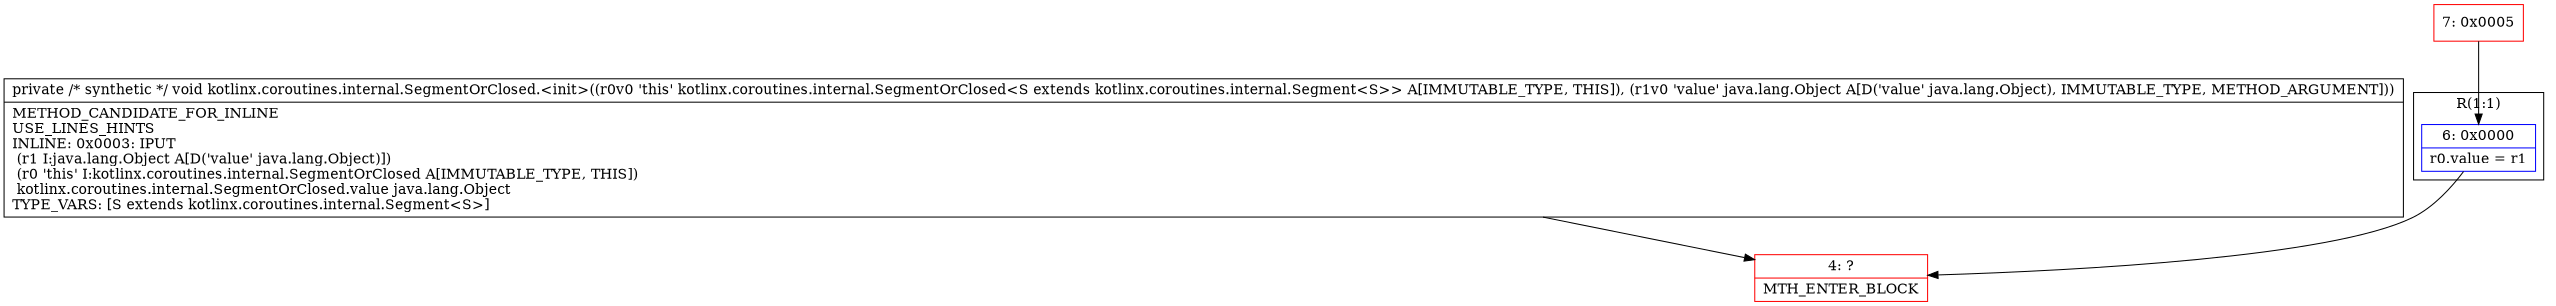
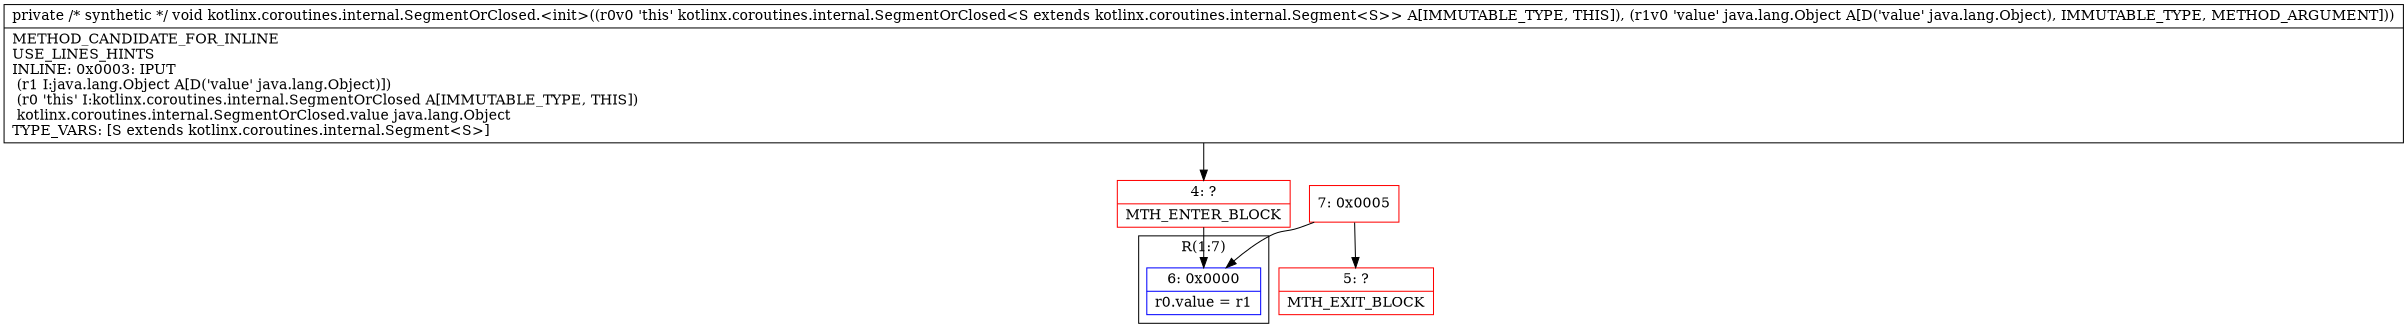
  digraph {
    node [color=red shape=record]
    n1 [color=blue label="{6\:\ 0x0000|r0.value = r1\l}"]
    n2 [label="{7\:\ 0x0005}"]
+   n3 [label="{5\:\ ?|MTH_EXIT_BLOCK\l}"]
    n4 [label="{4\:\ ?|MTH_ENTER_BLOCK\l}"]
    n5 [label="{private \/* synthetic *\/ void kotlinx.coroutines.internal.SegmentOrClosed.\<init\>((r0v0 'this' kotlinx.coroutines.internal.SegmentOrClosed\<S extends kotlinx.coroutines.internal.Segment\<S\>\> A[IMMUTABLE_TYPE, THIS]), (r1v0 'value' java.lang.Object A[D('value' java.lang.Object), IMMUTABLE_TYPE, METHOD_ARGUMENT]))  | METHOD_CANDIDATE_FOR_INLINE\lUSE_LINES_HINTS\lINLINE: 0x0003: IPUT  \l  (r1 I:java.lang.Object A[D('value' java.lang.Object)])\l  (r0 'this' I:kotlinx.coroutines.internal.SegmentOrClosed A[IMMUTABLE_TYPE, THIS])\l kotlinx.coroutines.internal.SegmentOrClosed.value java.lang.Object\lTYPE_VARS: [S extends kotlinx.coroutines.internal.Segment\<S\>]\l}" color=""]
    subgraph cluster_1 {
-     label="R(1:1)"
+     label="R(1:7)"
      n1
    }
    n2 -> n1
-   n1 -> n4
+   n2 -> n3
+   n4 -> n1
    n5 -> n4
  }
